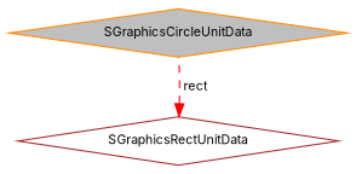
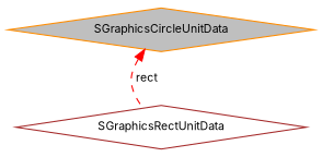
  digraph {
    fontname=Inter
    node [fontname=Inter fontsize=10 shape=diamond style=filled]
    n1 [color=darkorange fillcolor=grey75 fontcolor=black height=0.2 label=SGraphicsCircleUnitData width=0.4]
    n2 [color=brown fillcolor=white height=0.2 label=SGraphicsRectUnitData width=0.4]
-   n2 -> n1 [color=red dir=back fontname=Inter fontsize=10 label=" rect" labelfontname=Helvetica labelfontsize=10 style=dashed]
+   n1 -> n2 [color=red dir=back fontname=Inter fontsize=10 label=" rect" labelfontname=Helvetica labelfontsize=10 style=dashed]
  }
